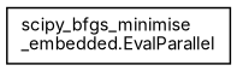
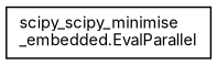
  digraph {
    rankdir=LR
    fontname=Inter
-   n1 [color=black fillcolor=white fontname=Inter fontsize=10 height=0.2 label="scipy_bfgs_minimise\l_embedded.EvalParallel" shape=record style=filled width=0.4]
+   n1 [color=black fillcolor=white fontname=Inter fontsize=10 height=0.2 label="scipy_scipy_minimise\l_embedded.EvalParallel" shape=record style=filled width=0.4]
  }
